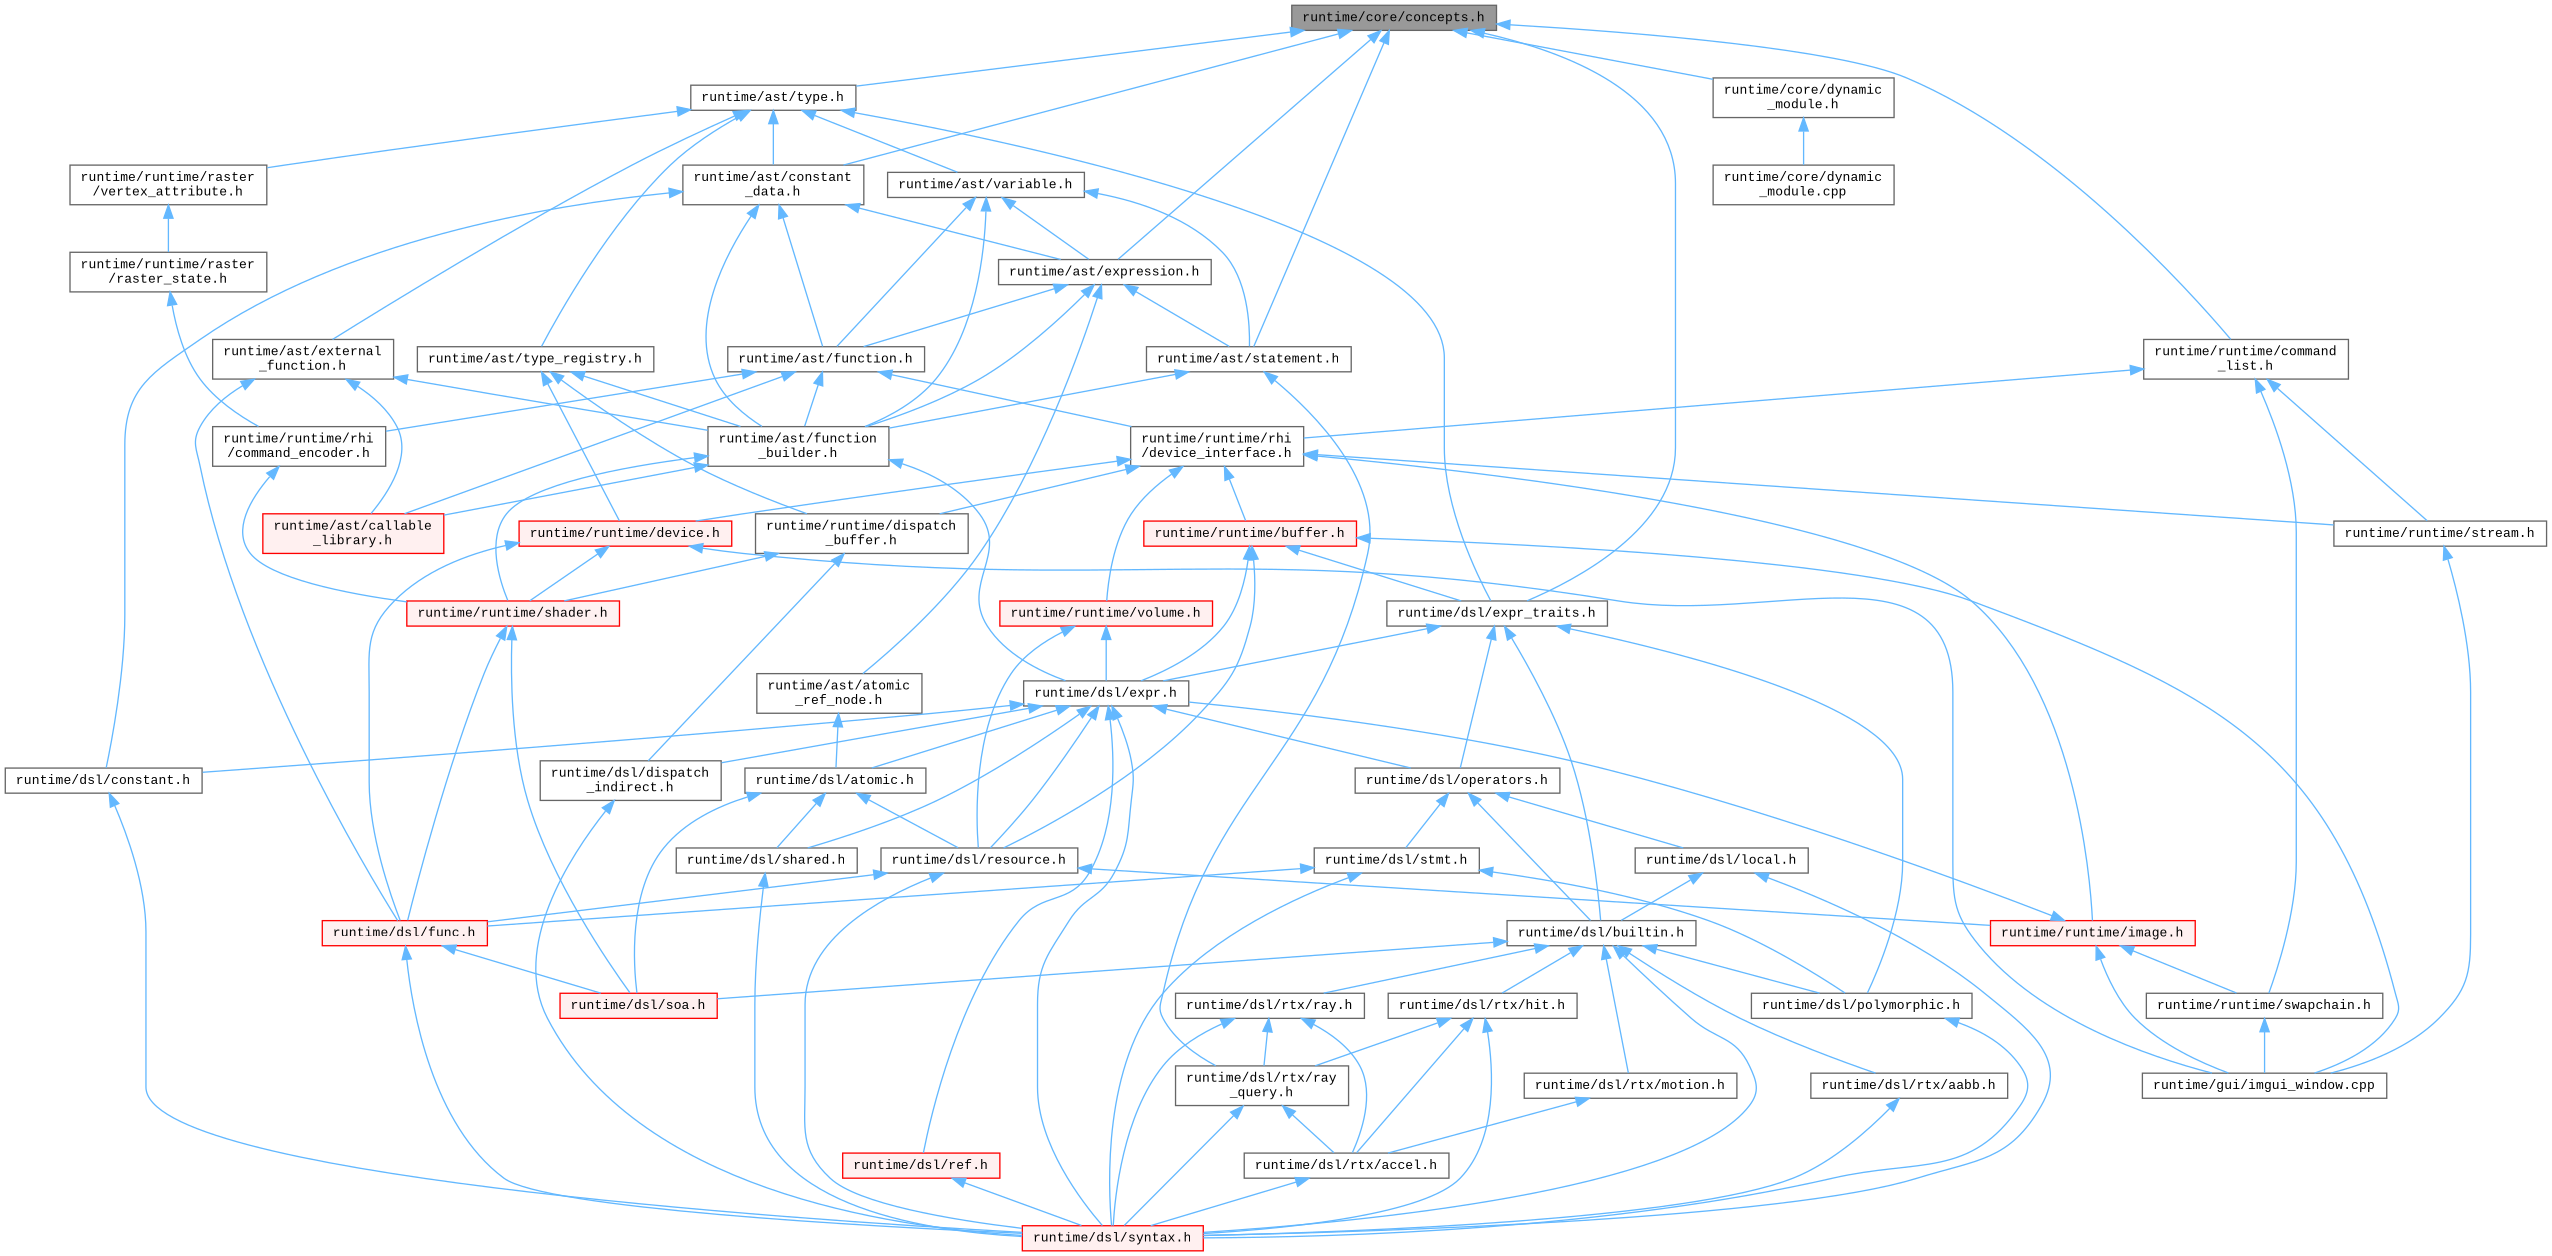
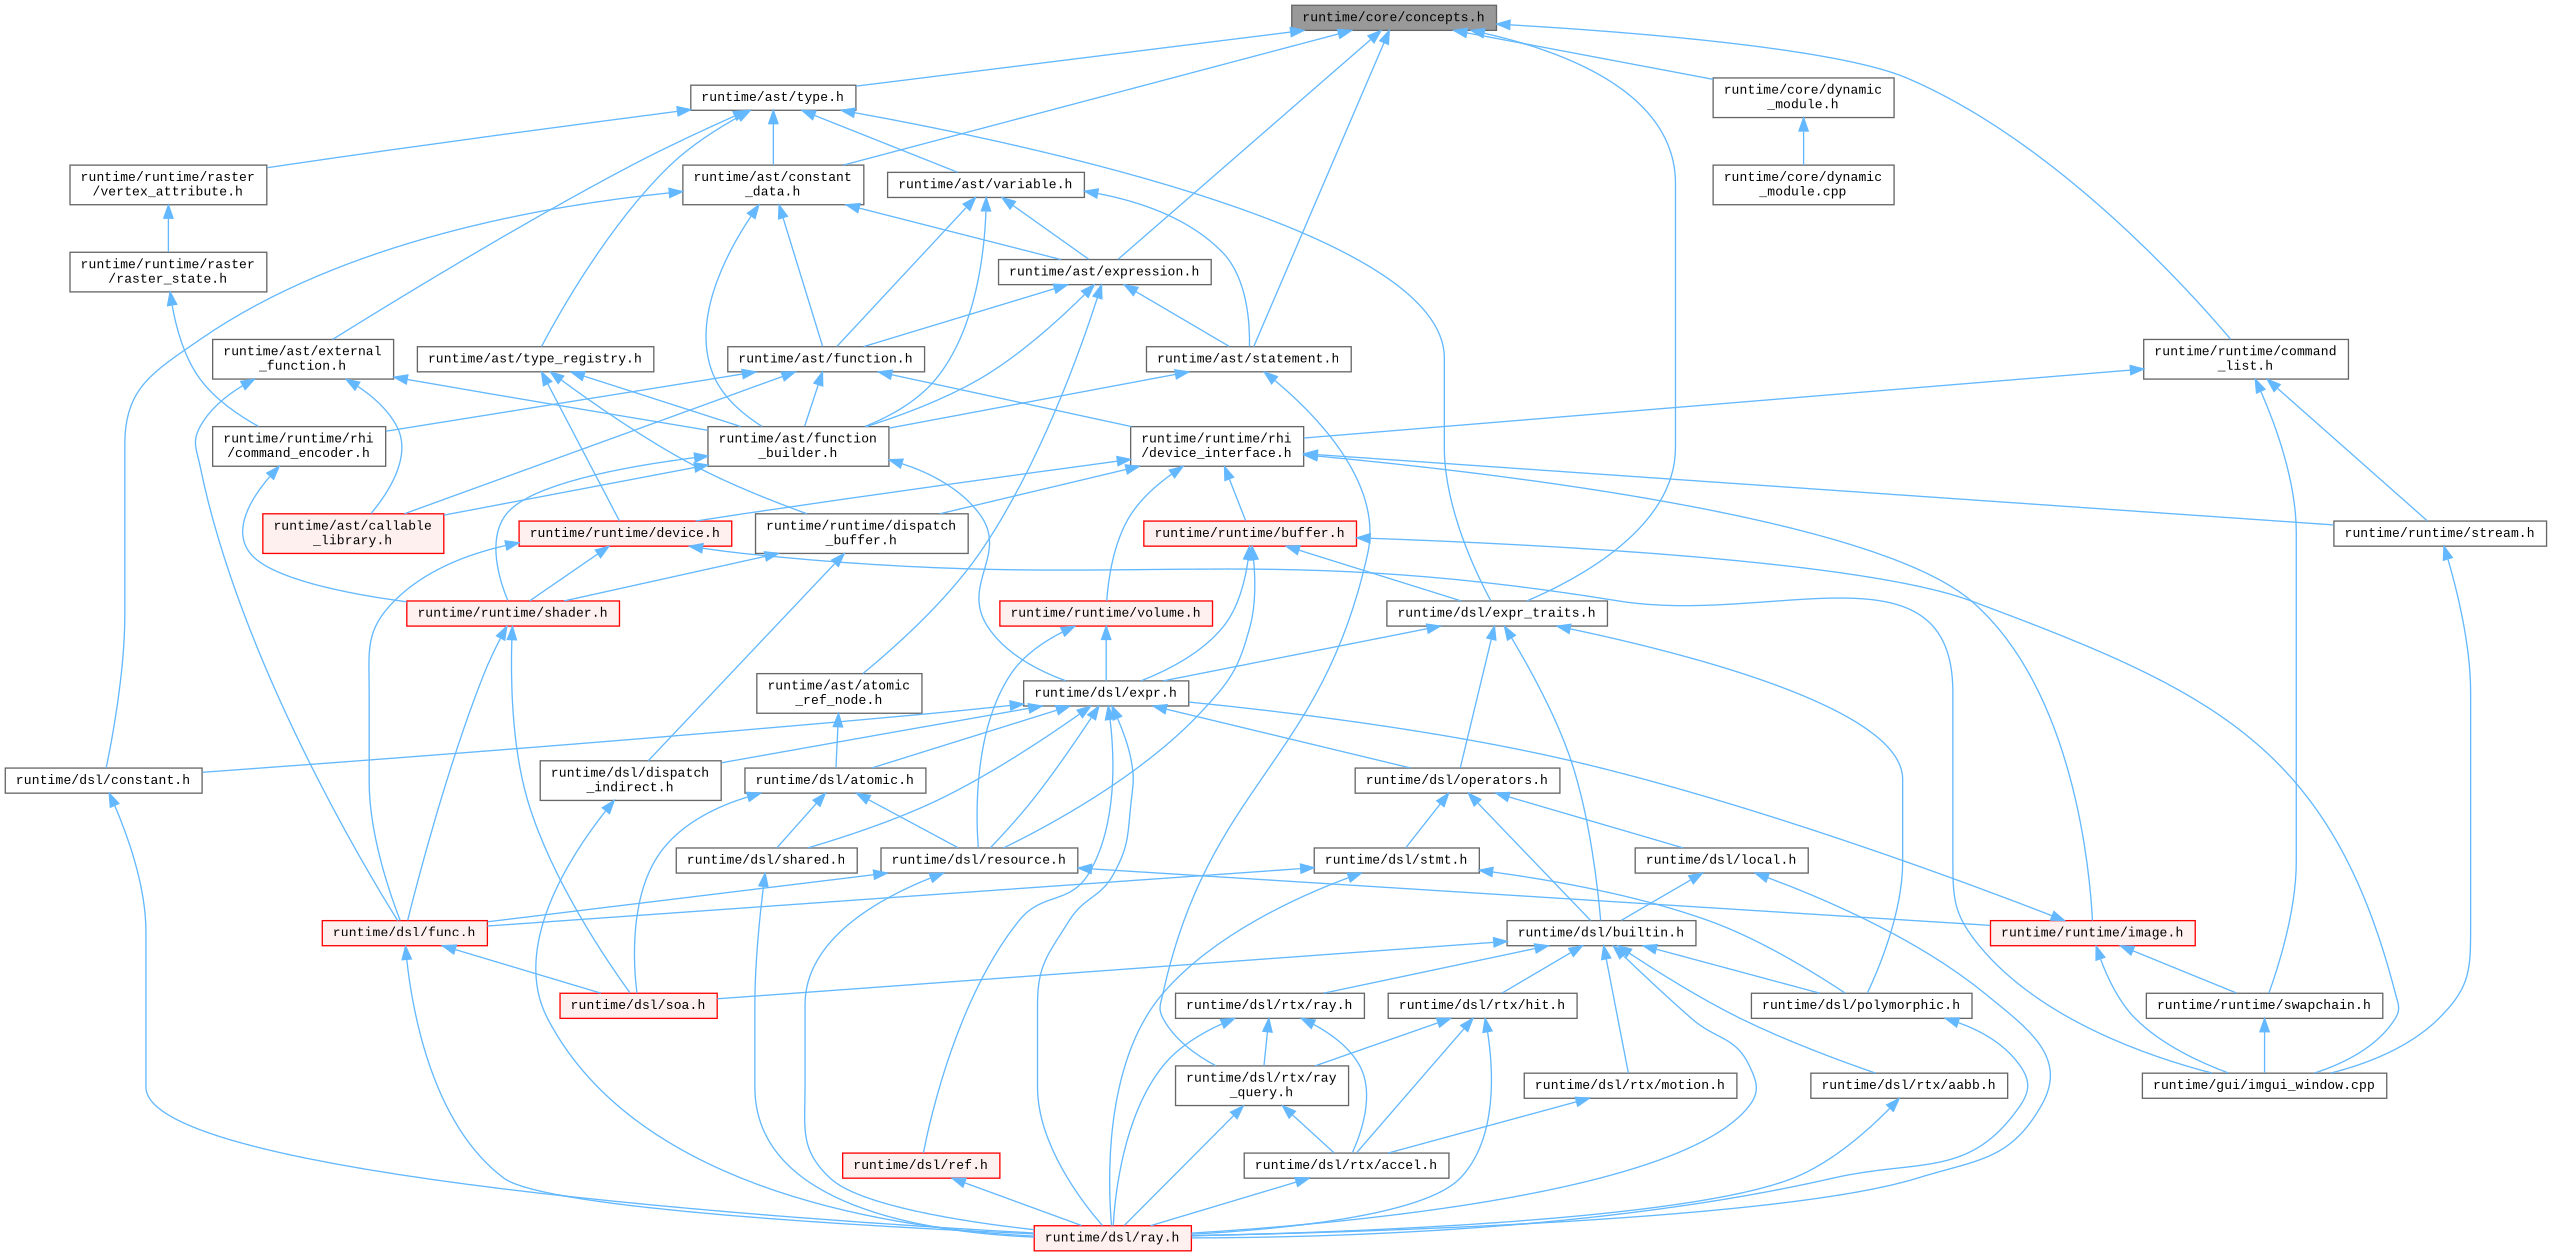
  digraph {
    fontname="Liberation Mono"
    node [color=grey40 fillcolor=white fontname="Liberation Mono" fontsize=10 shape=box style=filled]
    edge [color=steelblue1 dir=back fontname="Liberation Mono" fontsize=10 labelfontname=Helvetica labelfontsize=10 style=solid]
    n1 [color=gray40 fillcolor=grey60 fontcolor=black height=0.2 label="runtime/core/concepts.h" width=0.4]
    n2 [height=0.2 label="runtime/ast/constant\l_data.h" width=0.4]
    n3 [height=0.2 label="runtime/ast/expression.h" width=0.4]
    n4 [height=0.2 label="runtime/dsl/expr_traits.h" width=0.4]
    n5 [height=0.2 label="runtime/ast/statement.h" width=0.4]
    n6 [height=0.2 label="runtime/ast/type.h" width=0.4]
    n7 [height=0.2 label="runtime/core/dynamic\l_module.h" width=0.4]
    n8 [height=0.2 label="runtime/runtime/command\l_list.h" width=0.4]
    n9 [height=0.2 label="runtime/ast/function.h" width=0.4]
    n10 [height=0.2 label="runtime/ast/function\l_builder.h" width=0.4]
    n11 [height=0.2 label="runtime/dsl/constant.h" width=0.4]
    n12 [height=0.2 label="runtime/ast/atomic\l_ref_node.h" width=0.4]
    n13 [height=0.2 label="runtime/dsl/expr.h" width=0.4]
    n14 [height=0.2 label="runtime/dsl/operators.h" width=0.4]
    n15 [height=0.2 label="runtime/dsl/builtin.h" width=0.4]
    n16 [height=0.2 label="runtime/dsl/polymorphic.h" width=0.4]
    n17 [height=0.2 label="runtime/dsl/rtx/ray\l_query.h" width=0.4]
    n18 [height=0.2 label="runtime/ast/external\l_function.h" width=0.4]
    n19 [height=0.2 label="runtime/ast/type_registry.h" width=0.4]
    n20 [height=0.2 label="runtime/ast/variable.h" width=0.4]
    n21 [height=0.2 label="runtime/runtime/raster\l/vertex_attribute.h" width=0.4]
    n22 [height=0.2 label="runtime/core/dynamic\l_module.cpp" width=0.4]
    n23 [height=0.2 label="runtime/runtime/rhi\l/device_interface.h" width=0.4]
    n24 [height=0.2 label="runtime/runtime/stream.h" width=0.4]
    n25 [height=0.2 label="runtime/runtime/swapchain.h" width=0.4]
    n26 [color=red fillcolor="#FFF0F0" height=0.2 label="runtime/ast/callable\l_library.h" width=0.4]
    n27 [height=0.2 label="runtime/runtime/rhi\l/command_encoder.h" width=0.4]
    n28 [color=red fillcolor="#FFF0F0" height=0.2 label="runtime/runtime/shader.h" width=0.4]
-   n29 [color=red fillcolor="#FFF0F0" height=0.2 label="runtime/dsl/syntax.h" width=0.4]
+   n29 [color=red fillcolor="#FFF0F0" height=0.2 label="runtime/dsl/ray.h" width=0.4]
    n30 [height=0.2 label="runtime/dsl/atomic.h" width=0.4]
    n31 [height=0.2 label="runtime/dsl/resource.h" width=0.4]
    n32 [color=red fillcolor="#FFF0F0" height=0.2 label="runtime/dsl/soa.h" width=0.4]
    n33 [height=0.2 label="runtime/dsl/shared.h" width=0.4]
    n34 [color=red fillcolor="#FFF0F0" height=0.2 label="runtime/dsl/func.h" width=0.4]
    n35 [color=red fillcolor="#FFF0F0" height=0.2 label="runtime/runtime/image.h" width=0.4]
    n36 [color=red fillcolor="#FFF0F0" height=0.2 label="runtime/runtime/buffer.h" width=0.4]
    n37 [color=red fillcolor="#FFF0F0" height=0.2 label="runtime/runtime/device.h" width=0.4]
    n38 [height=0.2 label="runtime/runtime/dispatch\l_buffer.h" width=0.4]
    n39 [color=red fillcolor="#FFF0F0" height=0.2 label="runtime/runtime/volume.h" width=0.4]
    n40 [height=0.2 label="runtime/dsl/dispatch\l_indirect.h" width=0.4]
    n41 [color=red fillcolor="#FFF0F0" height=0.2 label="runtime/dsl/ref.h" width=0.4]
    n42 [height=0.2 label="runtime/dsl/local.h" width=0.4]
    n43 [height=0.2 label="runtime/dsl/stmt.h" width=0.4]
    n44 [height=0.2 label="runtime/dsl/rtx/aabb.h" width=0.4]
    n45 [height=0.2 label="runtime/dsl/rtx/hit.h" width=0.4]
    n46 [height=0.2 label="runtime/dsl/rtx/motion.h" width=0.4]
    n47 [height=0.2 label="runtime/dsl/rtx/ray.h" width=0.4]
    n48 [height=0.2 label="runtime/dsl/rtx/accel.h" width=0.4]
    n49 [height=0.2 label="runtime/gui/imgui_window.cpp" width=0.4]
    n50 [height=0.2 label="runtime/runtime/raster\l/raster_state.h" width=0.4]
    n1 -> n2
    n1 -> n3
    n1 -> n4
    n1 -> n5
    n1 -> n6
    n1 -> n7
    n1 -> n8
    n2 -> n3
    n2 -> n9
    n2 -> n10
    n2 -> n11
    n3 -> n5
    n3 -> n9
    n3 -> n10
    n3 -> n12
    n4 -> n13
    n4 -> n14
    n4 -> n15
    n4 -> n16
    n5 -> n10
    n5 -> n17
    n6 -> n2
    n6 -> n4
    n6 -> n18
    n6 -> n19
    n6 -> n20
    n6 -> n21
    n7 -> n22
    n8 -> n23
    n8 -> n24
    n8 -> n25
    n9 -> n10
    n9 -> n23
    n9 -> n26
    n9 -> n27
    n10 -> n13
    n10 -> n26
    n10 -> n28
    n11 -> n29
    n12 -> n30
    n13 -> n11
    n13 -> n14
    n13 -> n29
    n13 -> n30
    n13 -> n31
    n13 -> n33
    n13 -> n40
    n13 -> n41
    n14 -> n15
    n14 -> n42
    n14 -> n43
    n15 -> n16
    n15 -> n29
    n15 -> n32
    n15 -> n44
    n15 -> n45
    n15 -> n46
    n15 -> n47
    n16 -> n29
    n17 -> n29
    n17 -> n48
    n18 -> n10
    n18 -> n26
    n18 -> n34
    n19 -> n10
    n19 -> n37
    n19 -> n38
    n20 -> n3
    n20 -> n5
    n20 -> n9
    n20 -> n10
    n21 -> n50
    n23 -> n24
    n23 -> n35
    n23 -> n36
    n23 -> n37
    n23 -> n38
    n23 -> n39
    n24 -> n49
    n25 -> n49
    n27 -> n28
    n28 -> n32
    n28 -> n34
    n30 -> n31
    n30 -> n32
    n30 -> n33
    n31 -> n29
    n31 -> n34
    n31 -> n35
    n33 -> n29
    n34 -> n29
    n34 -> n32
    n35 -> n13
    n35 -> n25
    n35 -> n49
    n36 -> n4
    n36 -> n13
    n36 -> n31
    n36 -> n49
    n37 -> n28
    n37 -> n34
    n37 -> n49
    n38 -> n28
    n38 -> n40
    n39 -> n13
    n39 -> n31
    n40 -> n29
    n41 -> n29
    n42 -> n15
    n42 -> n29
    n43 -> n16
    n43 -> n29
    n43 -> n34
    n44 -> n29
    n45 -> n17
    n45 -> n29
    n45 -> n48
    n46 -> n48
    n47 -> n17
    n47 -> n29
    n47 -> n48
    n48 -> n29
    n50 -> n27
  }
